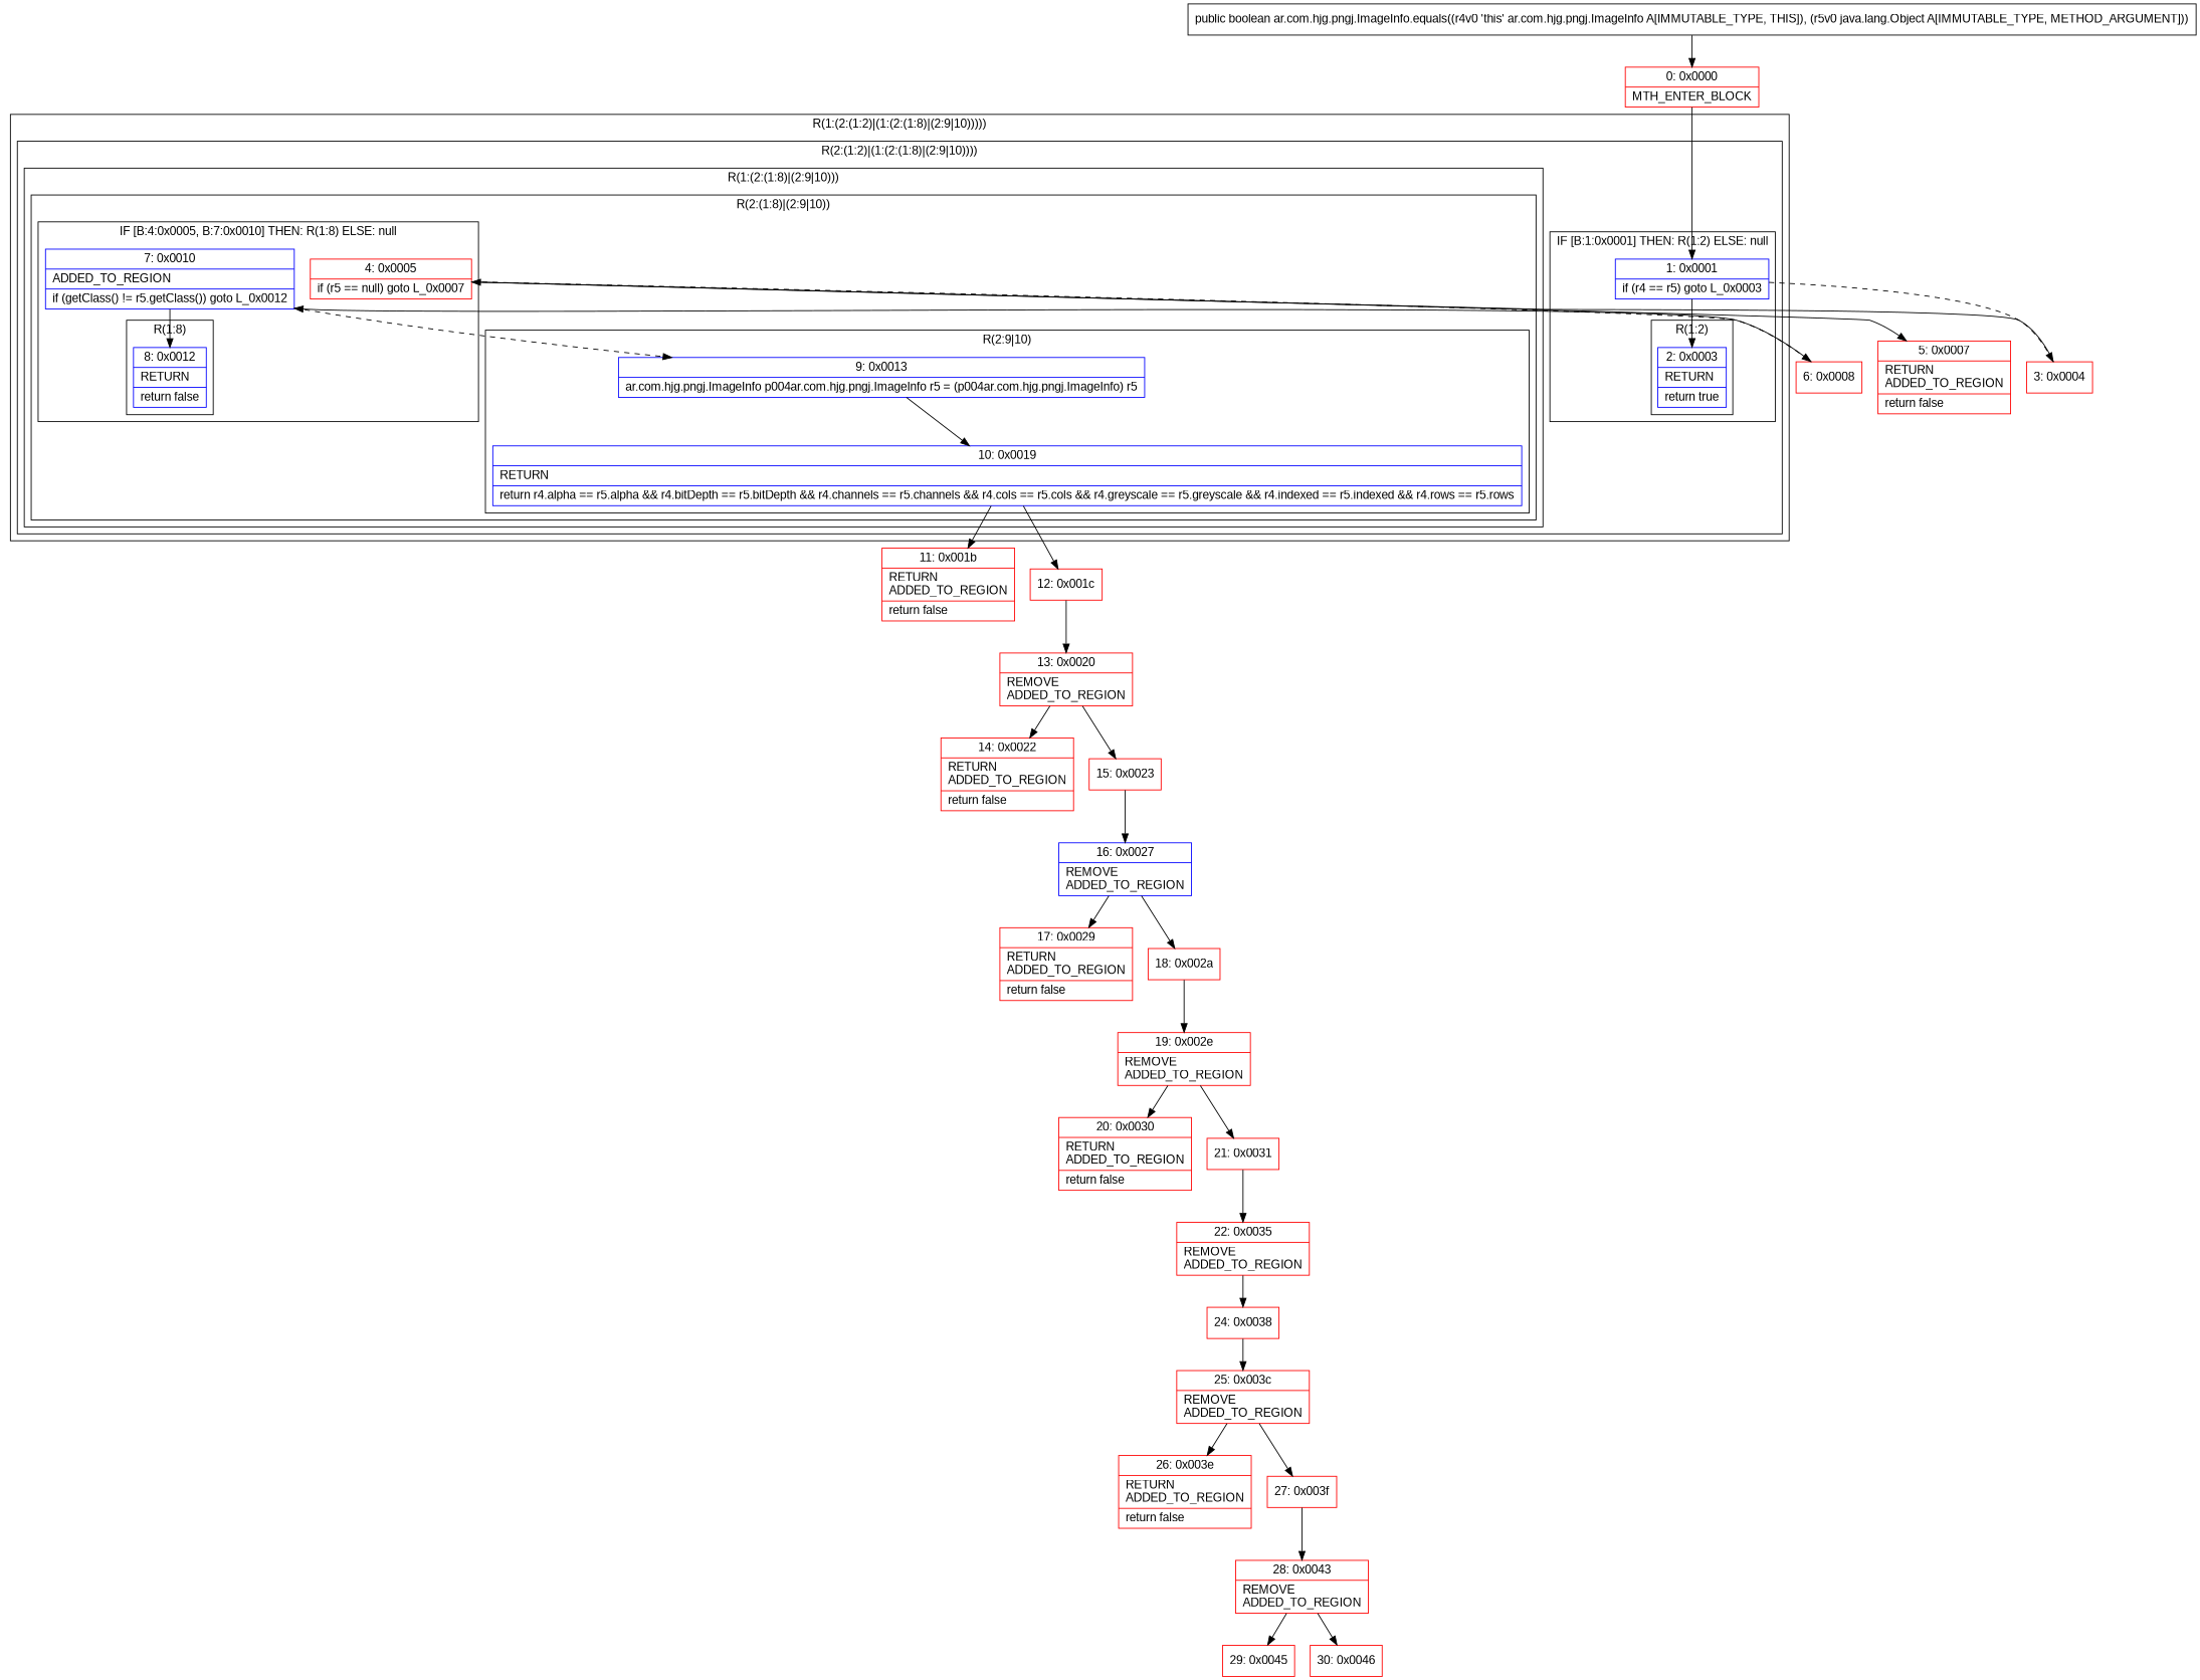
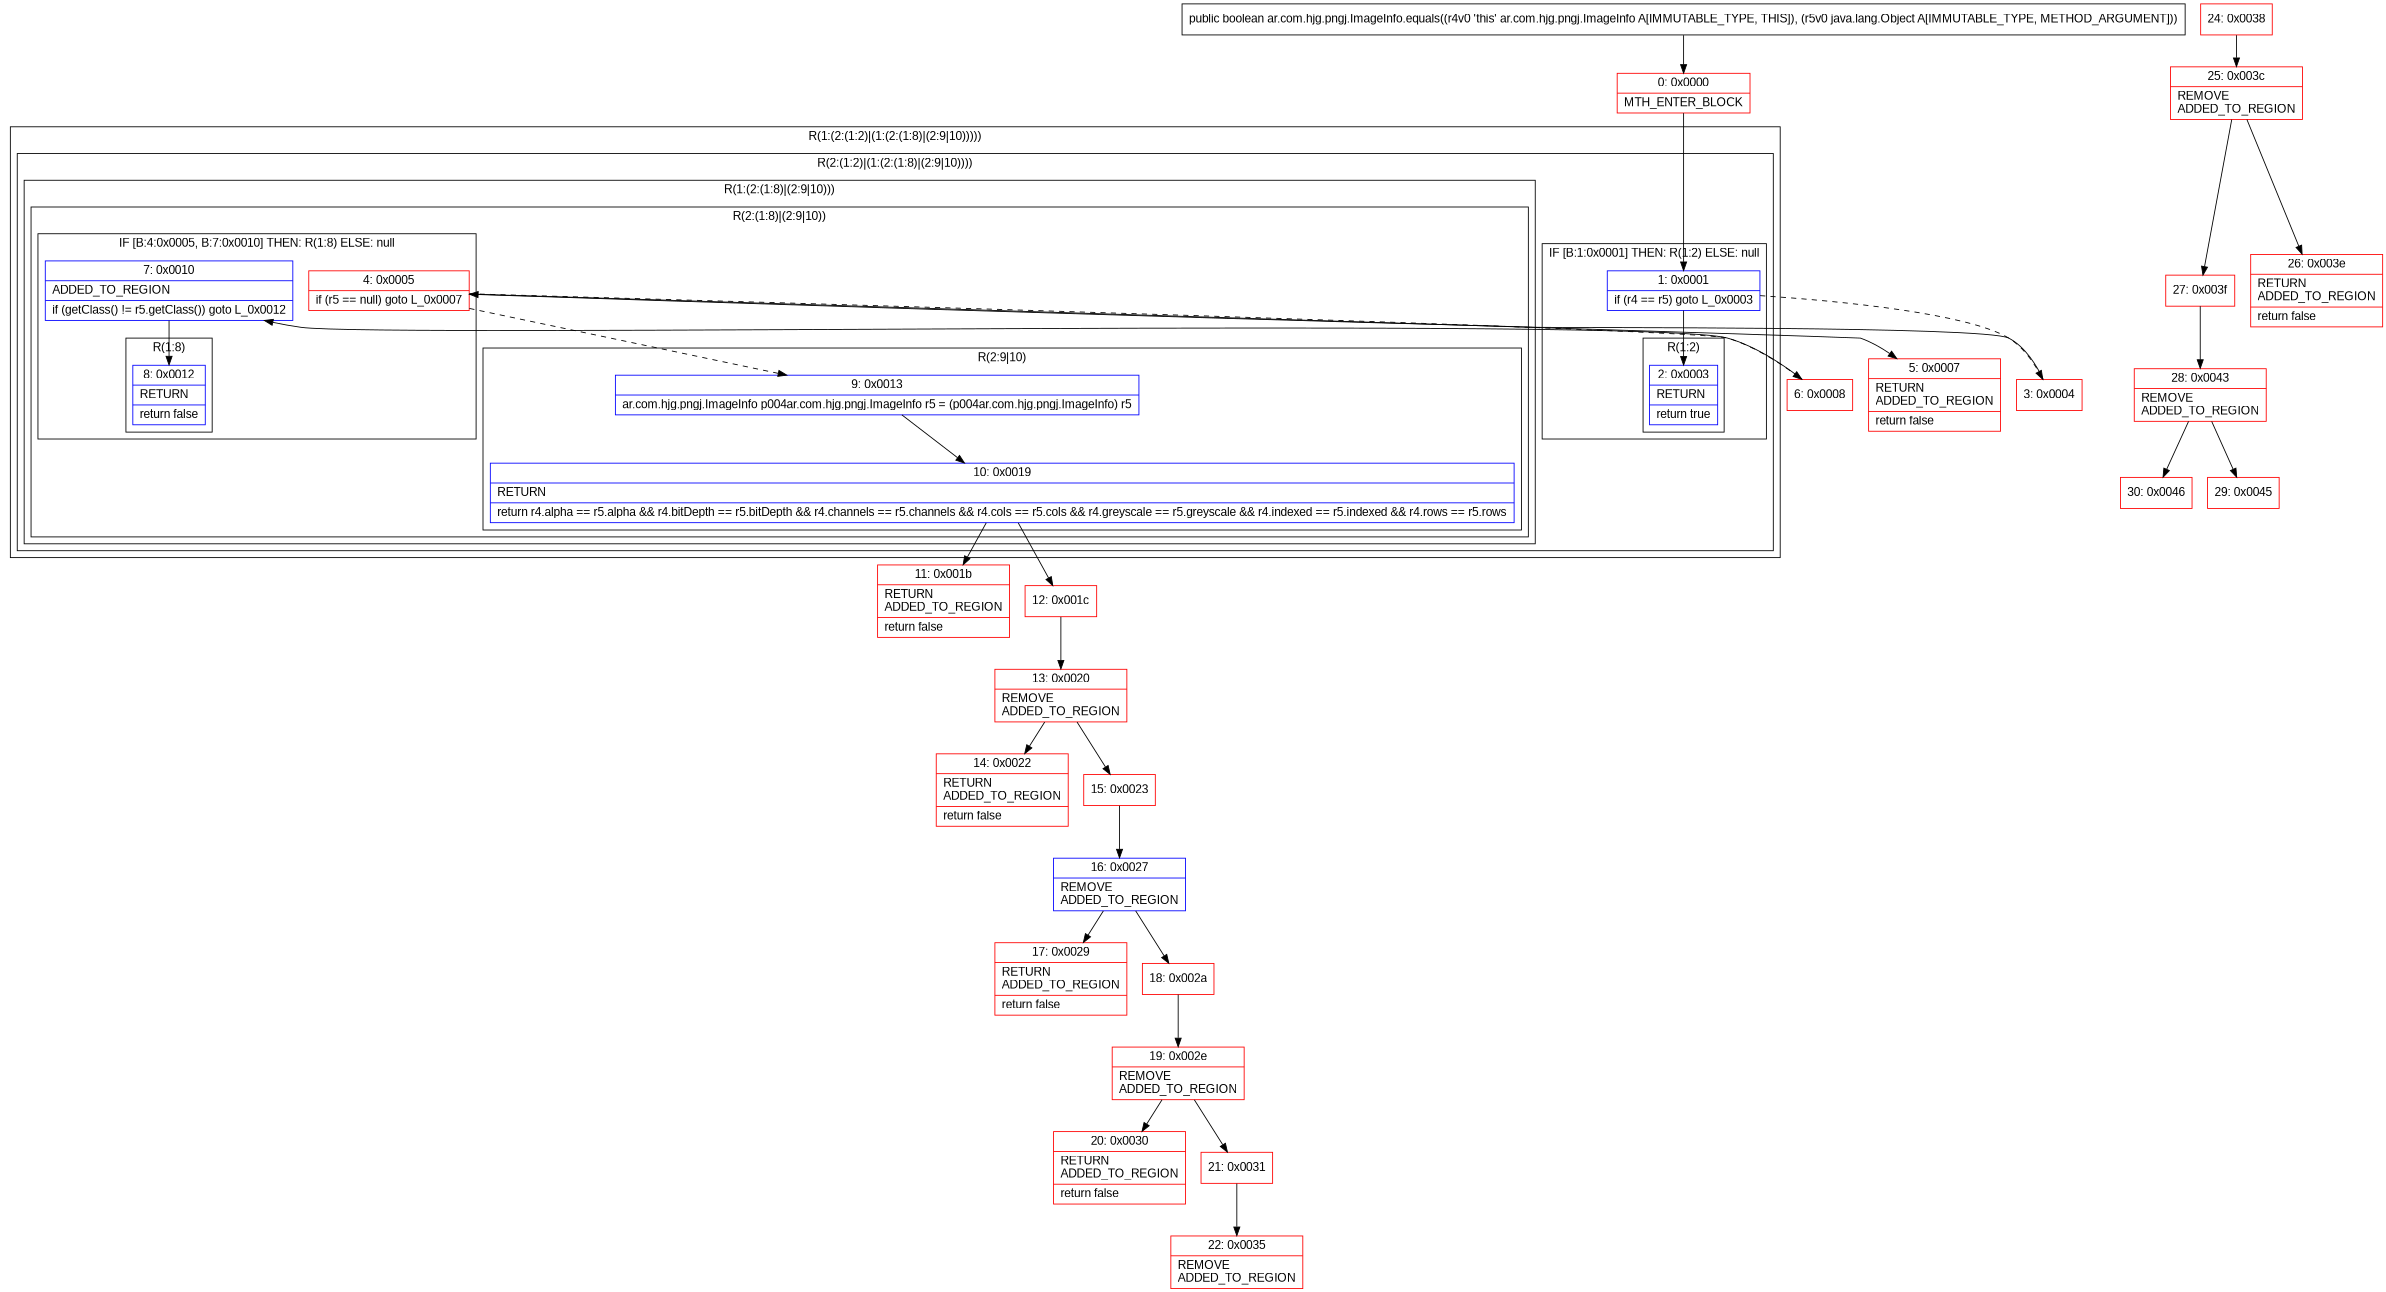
  digraph {
    fontname="Liberation Sans"
    node [color=red fontname="Liberation Sans" shape=record]
    edge [fontname="Liberation Sans"]
    n1 [color=blue label="{2\:\ 0x0003|RETURN\l|return true\l}"]
    n2 [color=blue label="{1\:\ 0x0001|if (r4 == r5) goto L_0x0003\l}"]
    n3 [color=blue label="{8\:\ 0x0012|RETURN\l|return false\l}"]
    n4 [label="{4\:\ 0x0005|if (r5 == null) goto L_0x0007\l}"]
    n5 [color=blue label="{7\:\ 0x0010|ADDED_TO_REGION\l|if (getClass() != r5.getClass()) goto L_0x0012\l}"]
    n6 [color=blue label="{9\:\ 0x0013|ar.com.hjg.pngj.ImageInfo p004ar.com.hjg.pngj.ImageInfo r5 = (p004ar.com.hjg.pngj.ImageInfo) r5\l}"]
    n7 [color=blue label="{10\:\ 0x0019|RETURN\l|return r4.alpha == r5.alpha && r4.bitDepth == r5.bitDepth && r4.channels == r5.channels && r4.cols == r5.cols && r4.greyscale == r5.greyscale && r4.indexed == r5.indexed && r4.rows == r5.rows\l}"]
    n8 [label="{3\:\ 0x0004}"]
    n9 [label="{5\:\ 0x0007|RETURN\lADDED_TO_REGION\l|return false\l}"]
    n10 [label="{6\:\ 0x0008}"]
    n11 [label="{11\:\ 0x001b|RETURN\lADDED_TO_REGION\l|return false\l}"]
    n12 [label="{12\:\ 0x001c}"]
    n13 [label="{13\:\ 0x0020|REMOVE\lADDED_TO_REGION\l}"]
    n14 [label="{0\:\ 0x0000|MTH_ENTER_BLOCK\l}"]
    n15 [label="{14\:\ 0x0022|RETURN\lADDED_TO_REGION\l|return false\l}"]
    n16 [label="{15\:\ 0x0023}"]
    n17 [color=blue label="{16\:\ 0x0027|REMOVE\lADDED_TO_REGION\l}"]
    n18 [label="{17\:\ 0x0029|RETURN\lADDED_TO_REGION\l|return false\l}"]
    n19 [label="{18\:\ 0x002a}"]
    n20 [label="{19\:\ 0x002e|REMOVE\lADDED_TO_REGION\l}"]
    n21 [label="{20\:\ 0x0030|RETURN\lADDED_TO_REGION\l|return false\l}"]
    n22 [label="{21\:\ 0x0031}"]
    n23 [label="{22\:\ 0x0035|REMOVE\lADDED_TO_REGION\l}"]
    n24 [label="{24\:\ 0x0038}"]
    n25 [label="{25\:\ 0x003c|REMOVE\lADDED_TO_REGION\l}"]
    n26 [label="{26\:\ 0x003e|RETURN\lADDED_TO_REGION\l|return false\l}"]
    n27 [label="{27\:\ 0x003f}"]
    n28 [label="{28\:\ 0x0043|REMOVE\lADDED_TO_REGION\l}"]
    n29 [label="{29\:\ 0x0045}"]
    n30 [label="{30\:\ 0x0046}"]
    n31 [label="{public boolean ar.com.hjg.pngj.ImageInfo.equals((r4v0 'this' ar.com.hjg.pngj.ImageInfo A[IMMUTABLE_TYPE, THIS]), (r5v0 java.lang.Object A[IMMUTABLE_TYPE, METHOD_ARGUMENT])) }" color=""]
    subgraph cluster_1 {
      label="R(1:(2:(1:2)|(1:(2:(1:8)|(2:9|10)))))"
      subgraph cluster_2 {
        label="R(2:(1:2)|(1:(2:(1:8)|(2:9|10))))"
        subgraph cluster_3 {
          label="IF [B:1:0x0001] THEN: R(1:2) ELSE: null"
          n2
          subgraph cluster_4 {
            label="R(1:2)"
            n1
          }
        }
        subgraph cluster_5 {
          label="R(1:(2:(1:8)|(2:9|10)))"
          subgraph cluster_6 {
            label="R(2:(1:8)|(2:9|10))"
            subgraph cluster_7 {
              label="IF [B:4:0x0005, B:7:0x0010] THEN: R(1:8) ELSE: null"
              n4
              n5
              subgraph cluster_8 {
                label="R(1:8)"
                n3
              }
            }
            subgraph cluster_9 {
              label="R(2:9|10)"
              n6
              n7
            }
          }
        }
      }
    }
    n2 -> n1
    n2 -> n8 [style=dashed]
    n4 -> n9
    n4 -> n10 [style=dashed]
    n5 -> n3
-   n5 -> n6 [style=dashed]
+   n4 -> n6 [style=dashed]
    n6 -> n7
    n7 -> n11
    n7 -> n12
    n8 -> n4
    n10 -> n5
    n12 -> n13
    n13 -> n15
    n13 -> n16
    n14 -> n2
    n16 -> n17
    n17 -> n18
    n17 -> n19
    n19 -> n20
    n20 -> n21
    n20 -> n22
    n22 -> n23
-   n23 -> n24
    n24 -> n25
    n25 -> n26
    n25 -> n27
    n27 -> n28
    n28 -> n29
    n28 -> n30
    n31 -> n14
  }
